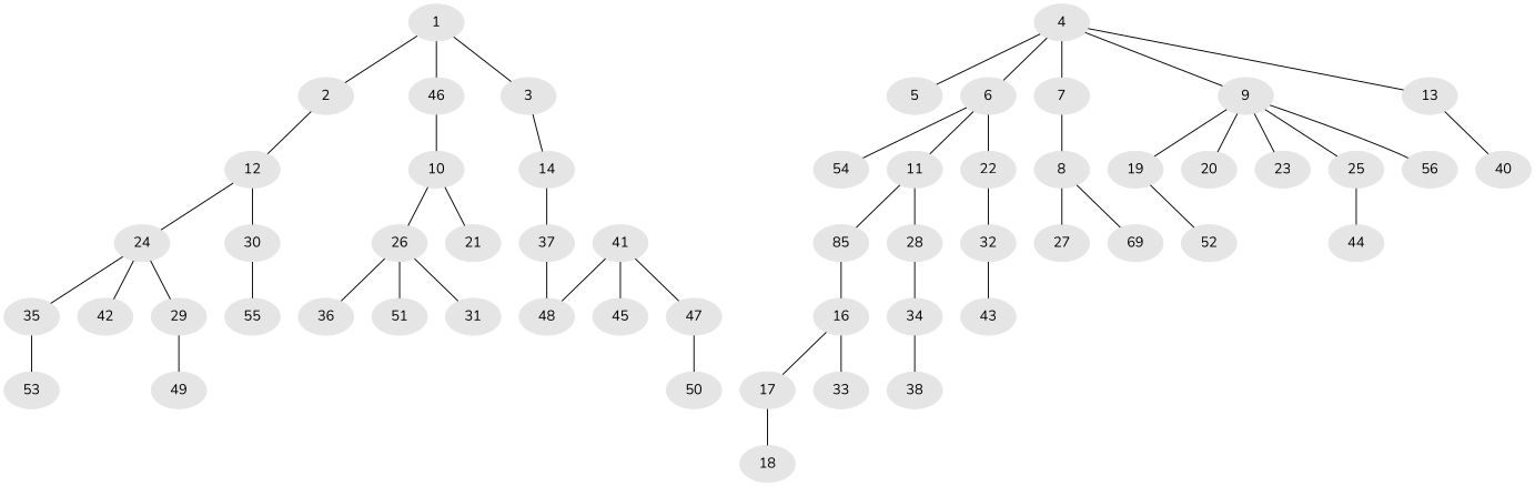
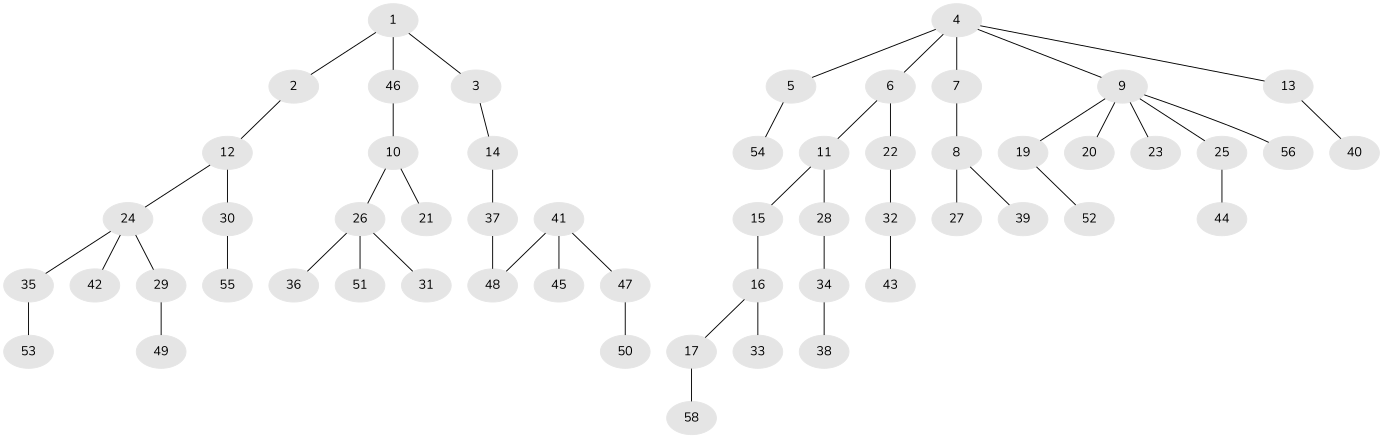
  graph {
    fontname=Nunito
    node [color=gray90 fontname=Nunito style=filled]
    edge [fontname=Nunito]
    1
    2
    3
    46
    12
    14
    4
    5
    6
    7
    9
    13
    10
    24
    30
    37
    54
    11
    22
    8
    19
    20
    23
    25
    56
    40
-   15 [label=85]
+   15
    28
    32
    27
-   39 [label=69]
+   39
    21
    26
    52
    44
    31
    36
    51
    16
    34
    29
    35
    42
    55
    48
    17
    33
-   18
+   18 [label=58]
    43
    49
    53
    38
    41
    45
    47
    50
    1 -- 2
    1 -- 3
    1 -- 46
    2 -- 12
    3 -- 14
    46 -- 10
    12 -- 24
    12 -- 30
    14 -- 37
    4 -- 5
    4 -- 6
    4 -- 7
    4 -- 9
    4 -- 13
-   6 -- 54
+   5 -- 54
    6 -- 11
    6 -- 22
    7 -- 8
    9 -- 19
    9 -- 20
    9 -- 23
    9 -- 25
    9 -- 56
    13 -- 40
    10 -- 21
    10 -- 26
    24 -- 29
    24 -- 35
    24 -- 42
    30 -- 55
    37 -- 48
    11 -- 15
    11 -- 28
    22 -- 32
    8 -- 27
    8 -- 39
    19 -- 52
    25 -- 44
    15 -- 16
    28 -- 34
    32 -- 43
    26 -- 31
    26 -- 36
    26 -- 51
    16 -- 17
    16 -- 33
    34 -- 38
    29 -- 49
    35 -- 53
    17 -- 18
    41 -- 48
    41 -- 45
    41 -- 47
    47 -- 50
  }
